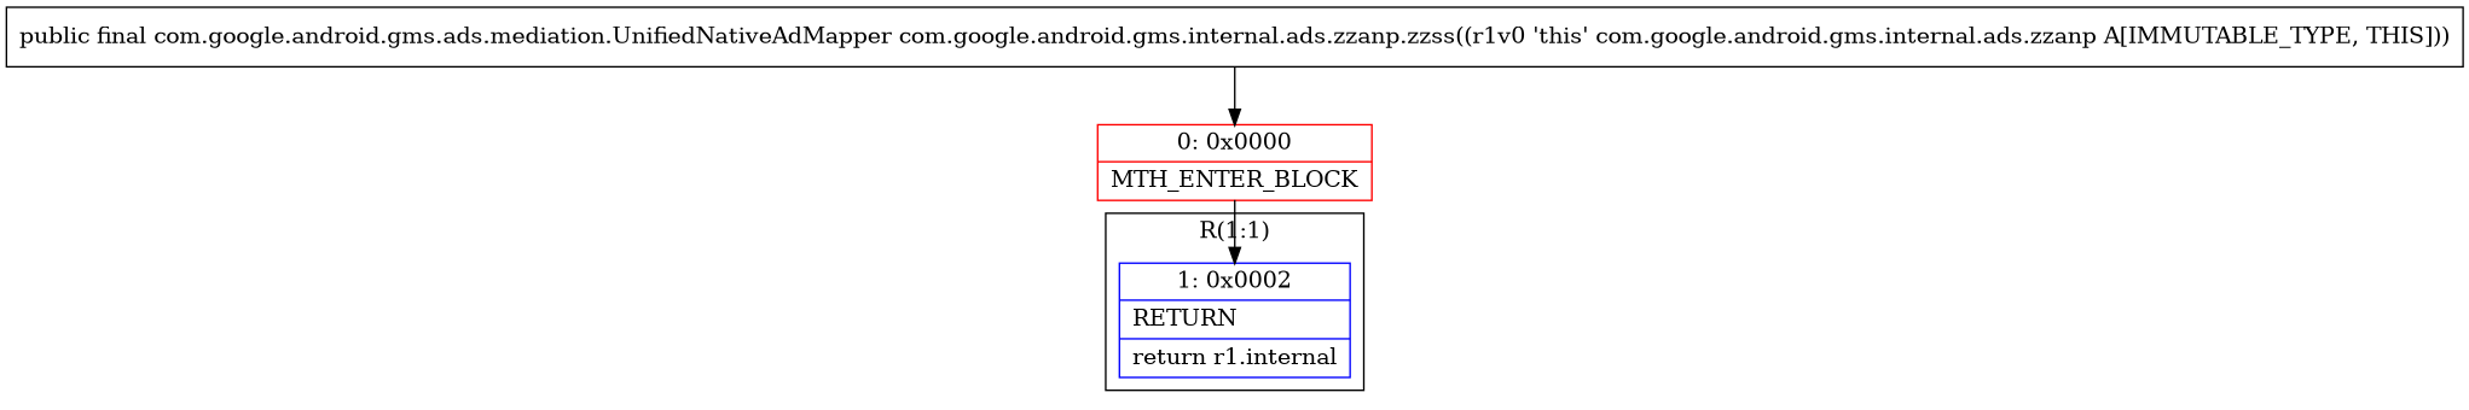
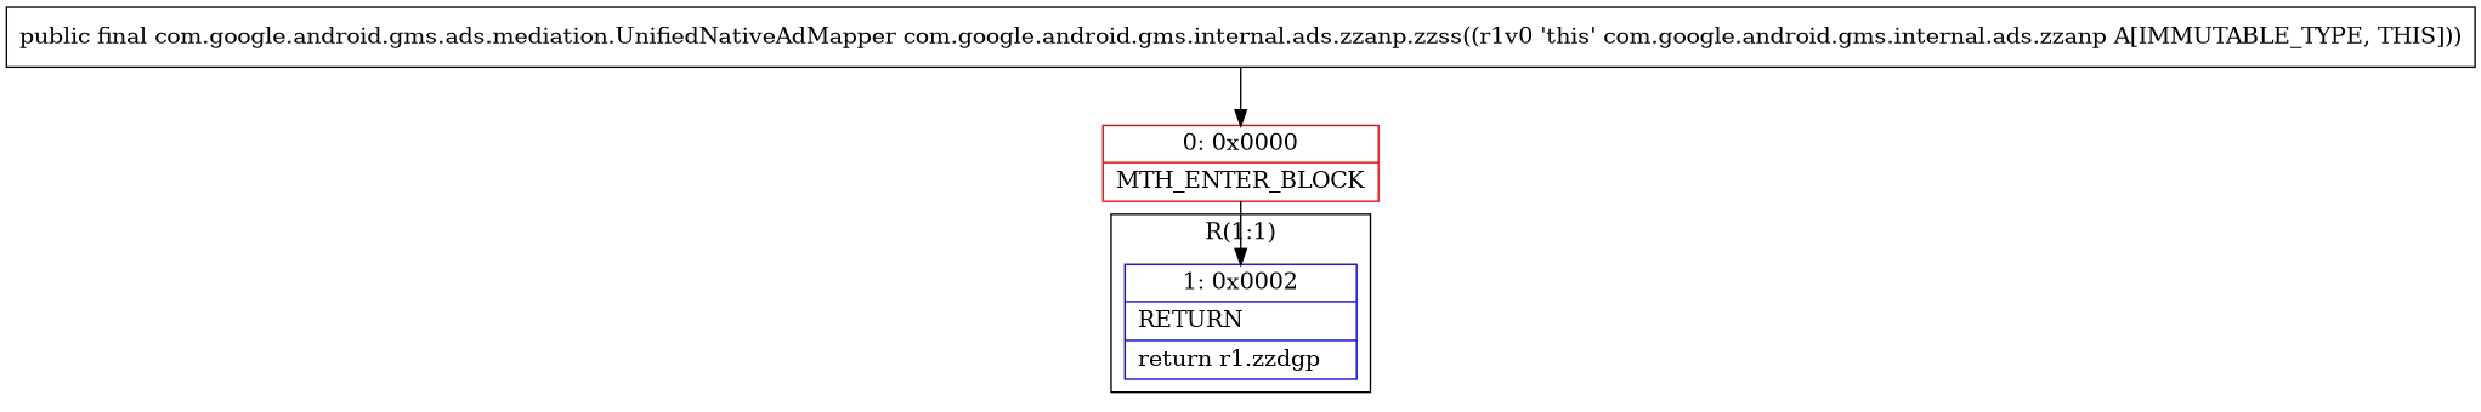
  digraph {
    node [shape=record]
-   n1 [color=blue label="{1\:\ 0x0002|RETURN\l|return r1.internal\l}"]
+   n1 [color=blue label="{1\:\ 0x0002|RETURN\l|return r1.zzdgp\l}"]
    n2 [color=red label="{0\:\ 0x0000|MTH_ENTER_BLOCK\l}"]
    n3 [label="{public final com.google.android.gms.ads.mediation.UnifiedNativeAdMapper com.google.android.gms.internal.ads.zzanp.zzss((r1v0 'this' com.google.android.gms.internal.ads.zzanp A[IMMUTABLE_TYPE, THIS])) }"]
    subgraph cluster_1 {
      label="R(1:1)"
      n1
    }
    n2 -> n1
    n3 -> n2
  }
